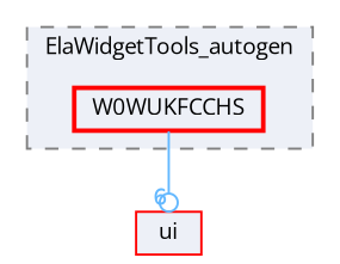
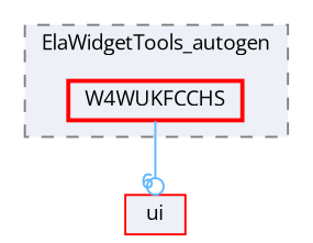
  digraph {
    compound=true
    fontname="Open Sans"
    node [color=red fillcolor="#edf0f7" fontname="Open Sans" fontsize=10 shape=box]
-   n1 [height=0.2 label=W0WUKFCCHS style="filled,bold" width=0.4]
+   n1 [height=0.2 label=W4WUKFCCHS style="filled,bold" width=0.4]
    n2 [height=0.2 label=ui style=filled width=0.4]
    subgraph cluster_1 {
      bgcolor="#edf0f7"
      fontsize=10
      label=ElaWidgetTools_autogen
      pencolor=grey50
      style="filled,dashed"
      n1
    }
    n1 -> n2 [color=steelblue1 fontcolor=steelblue1 fontname="Open Sans" fontsize=10 headlabel=6 labeldistance=1.5 labelfontname=Helvetica labelfontsize=10 style=solid arrowhead=odot]
  }
